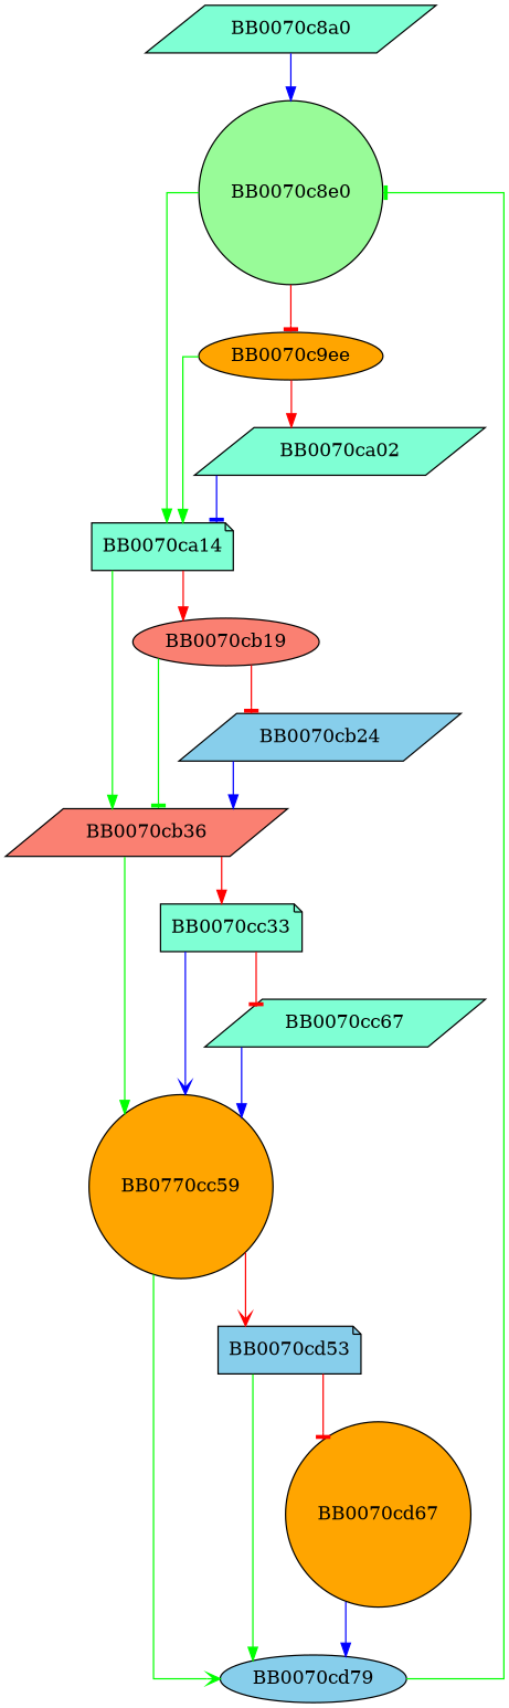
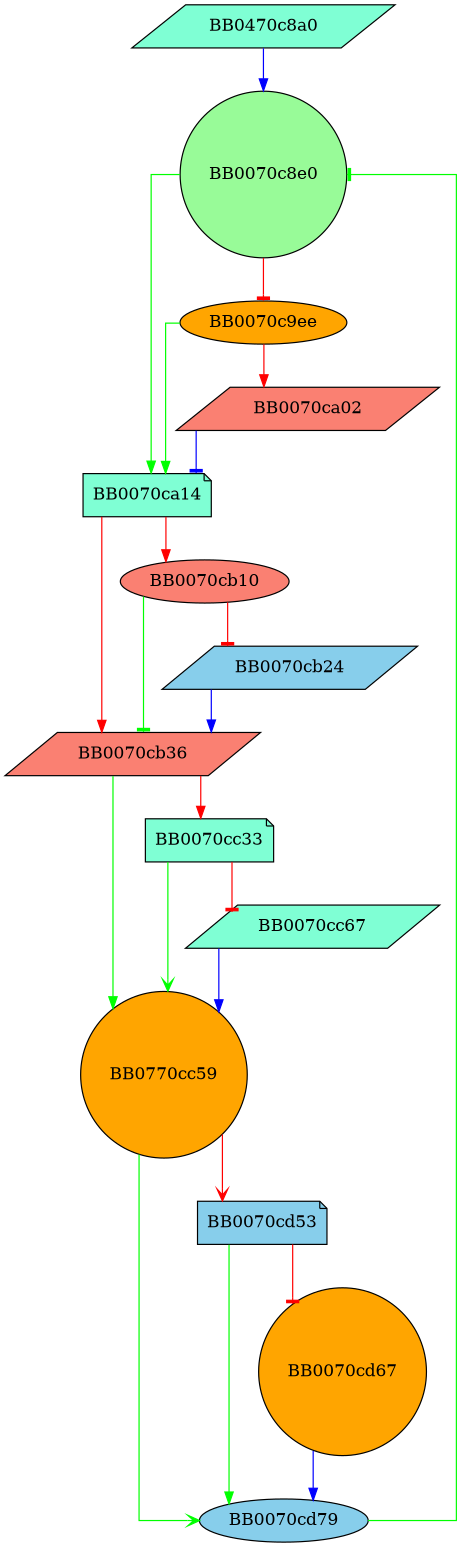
  digraph {
    splines=ortho
    node [fillcolor=aquamarine shape=parallelogram style=filled]
    edge [arrowhead=normal color=green]
    BB0070c8e0 [fillcolor=palegreen shape=circle]
-   BB0070c8a0
+   BB0070c8a0 [label=BB0470c8a0]
    BB0070ca14 [shape=note]
    BB0070c9ee [fillcolor=orange shape=ellipse]
    BB0070cb36 [fillcolor=salmon]
-   BB0070cb10 [fillcolor=salmon shape=ellipse label=BB0070cb19]
-   BB0070ca02
+   BB0070cb10 [fillcolor=salmon shape=ellipse]
+   BB0070ca02 [fillcolor=salmon]
    n8 [fillcolor=orange label=BB0770cc59 shape=circle]
    BB0070cc33 [shape=note]
    BB0070cb24 [fillcolor=skyblue]
    BB0070cd79 [fillcolor=skyblue shape=ellipse]
    BB0070cd53 [fillcolor=skyblue shape=note]
    n13 [label=BB0070cc67]
    BB0070cd67 [fillcolor=orange shape=circle]
    BB0070c8e0 -> BB0070ca14
    BB0070c8e0 -> BB0070c9ee [arrowhead=tee color=red]
    BB0070c8a0 -> BB0070c8e0 [color=blue]
-   BB0070ca14 -> BB0070cb36
+   BB0070ca14 -> BB0070cb36 [color=red]
    BB0070ca14 -> BB0070cb10 [color=red]
    BB0070c9ee -> BB0070ca14
    BB0070c9ee -> BB0070ca02 [color=red]
    BB0070cb36 -> n8
    BB0070cb36 -> BB0070cc33 [color=red]
    BB0070cb10 -> BB0070cb36 [arrowhead=tee]
    BB0070cb10 -> BB0070cb24 [arrowhead=tee color=red]
    BB0070ca02 -> BB0070ca14 [arrowhead=tee color=blue]
    n8 -> BB0070cd79 [arrowhead=vee]
    n8 -> BB0070cd53 [arrowhead=vee color=red]
-   BB0070cc33 -> n8 [arrowhead=vee color=blue]
+   BB0070cc33 -> n8 [arrowhead=vee]
    BB0070cc33 -> n13 [arrowhead=tee color=red]
    BB0070cb24 -> BB0070cb36 [color=blue]
    BB0070cd79 -> BB0070c8e0 [arrowhead=tee]
    BB0070cd53 -> BB0070cd79
    BB0070cd53 -> BB0070cd67 [arrowhead=tee color=red]
    n13 -> n8 [color=blue]
    BB0070cd67 -> BB0070cd79 [color=blue]
  }
